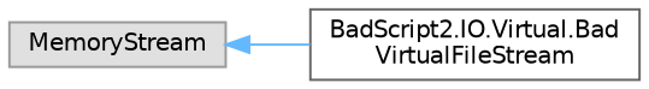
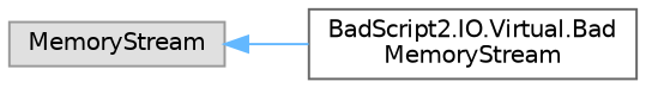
  digraph {
    rankdir=LR
    node [fontname=Helvetica fontsize=10 shape=box style=filled]
    n1 [color=grey60 fillcolor="#E0E0E0" height=0.2 label=MemoryStream width=0.4]
-   n2 [color=grey40 fillcolor=white height=0.2 label="BadScript2.IO.Virtual.Bad\lVirtualFileStream" width=0.4]
+   n2 [color=grey40 fillcolor=white height=0.2 label="BadScript2.IO.Virtual.Bad\lMemoryStream" width=0.4]
    n1 -> n2 [color=steelblue1 dir=back fontname=Helvetica fontsize=10 labelfontname=Helvetica labelfontsize=10 style=solid]
  }
